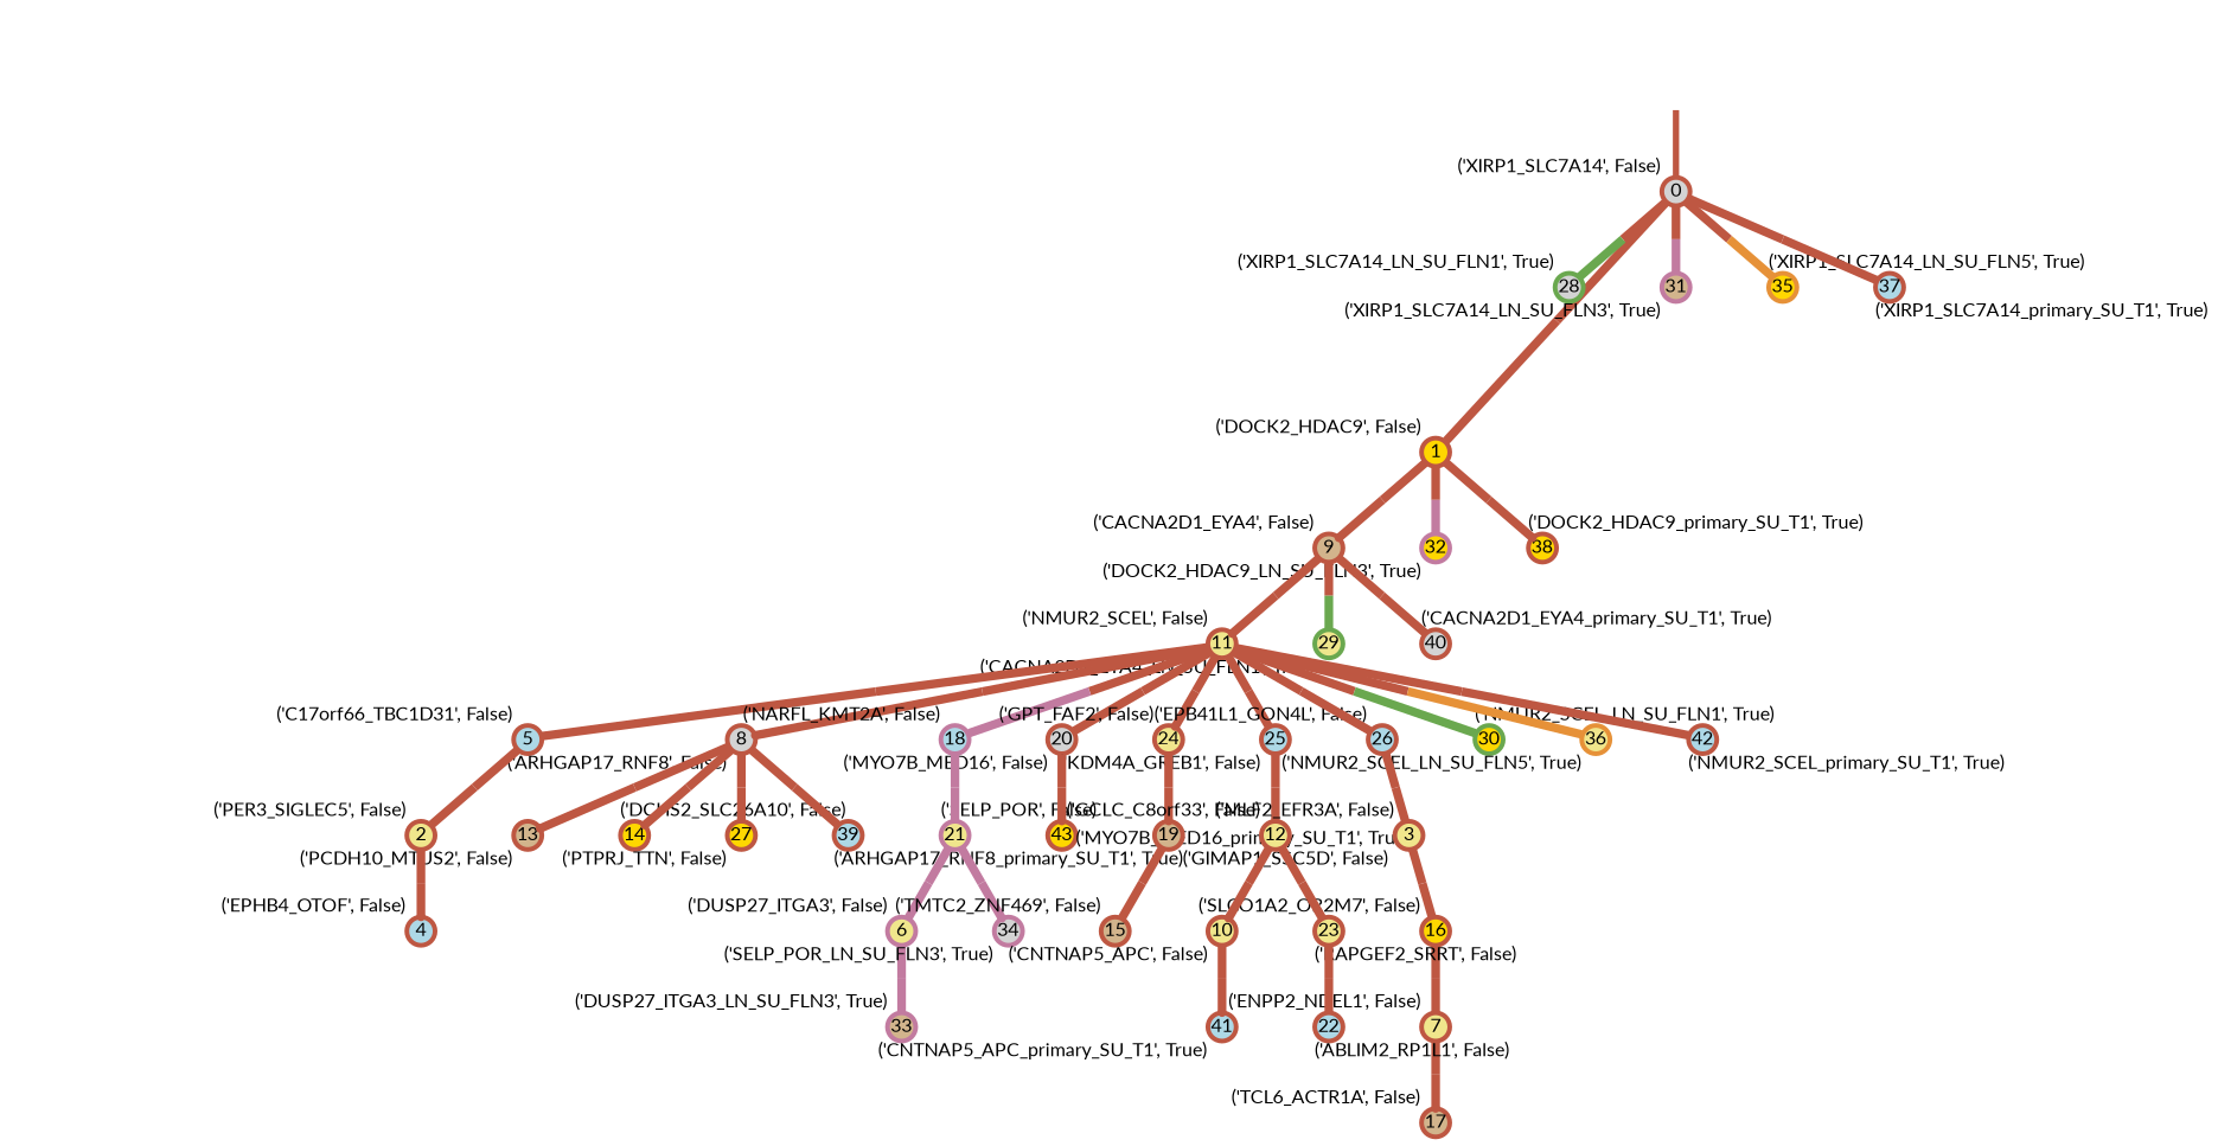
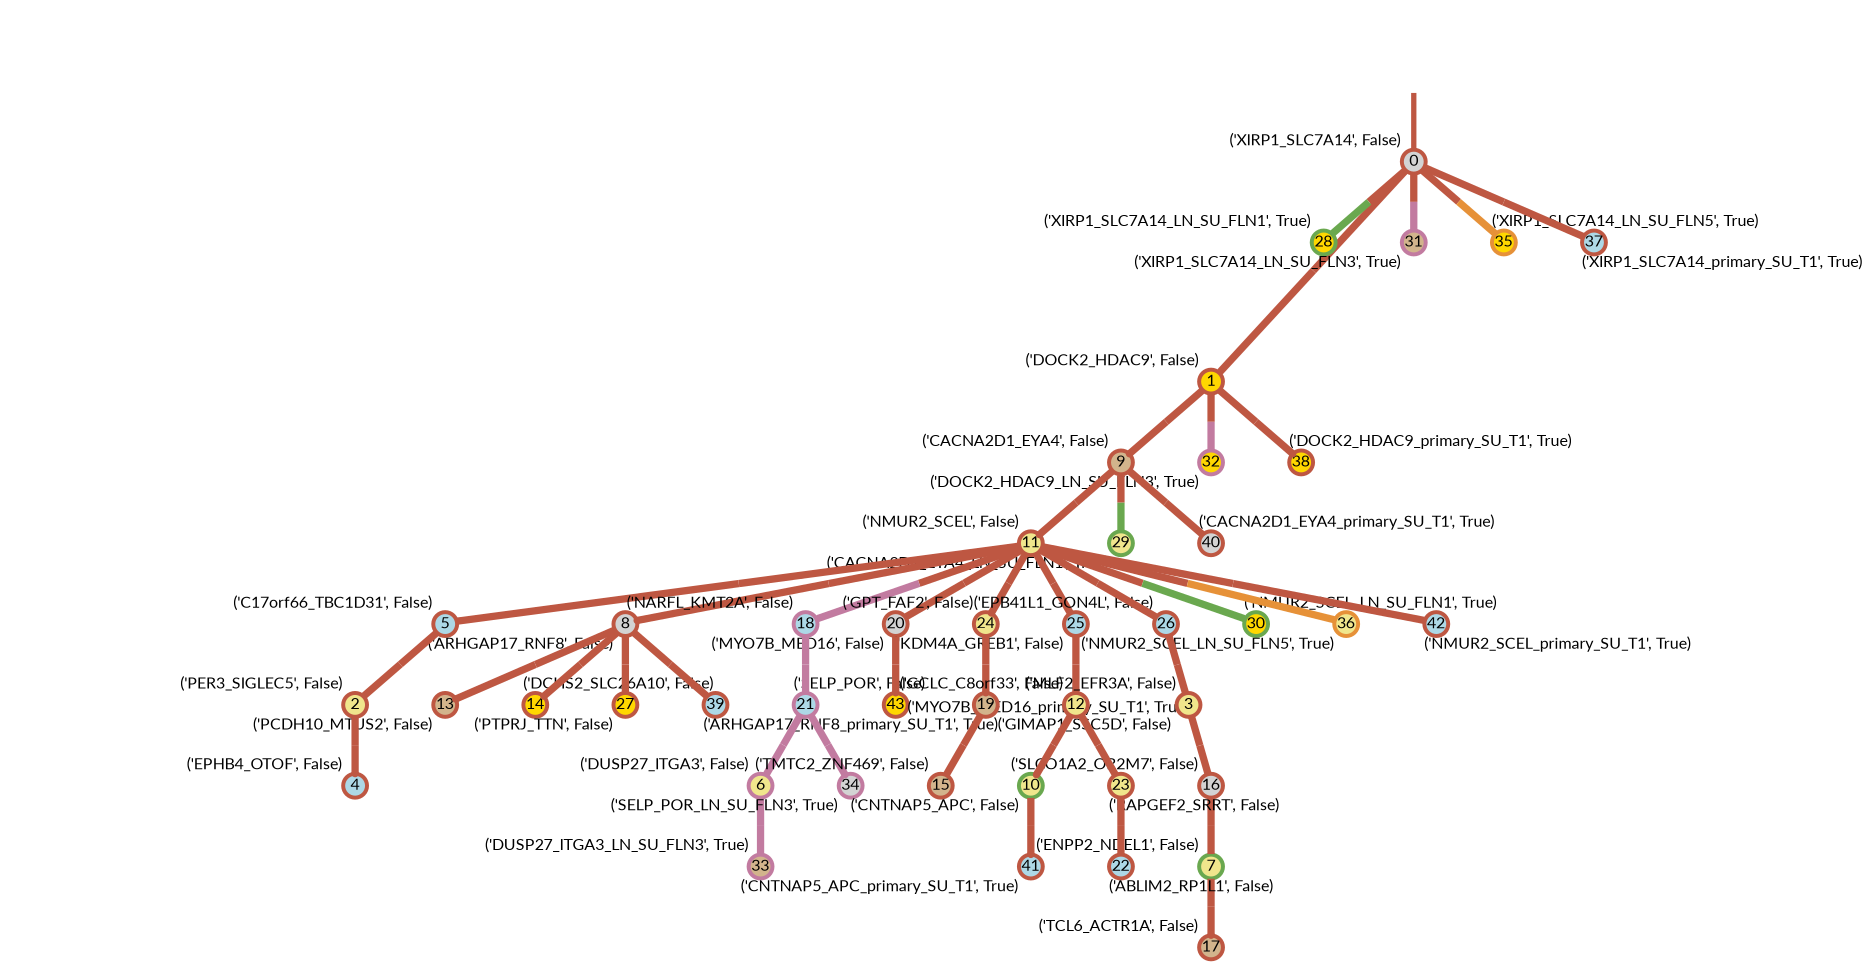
  strict digraph {
    forcelabels=true
    nodesep=0.7
    rankdir=TB
    ranksep=0.6
    splines=false
    node [color="#be5742ff" fillcolor=khaki fixedsize=true fontname=Lato fontsize="12pt" penwidth=3 shape=circle style=filled xlabel="('XIRP1_SLC7A14', False)"]
    edge [arrowhead=diamond arrowsize=0 color="#be5742ff;0.5:#be5742ff" minlen=1.047169804573059 penwidth=5.5 style=solid]
    0 [fillcolor=lightgrey height=0.25]
    1 [fillcolor=gold height=0.25 xlabel="('DOCK2_HDAC9', False)"]
-   28 [color="#6aa84fff" fillcolor=lightgrey height=0.25 xlabel="('XIRP1_SLC7A14_LN_SU_FLN1', True)"]
+   28 [color="#6aa84fff" fillcolor=gold height=0.25 xlabel="('XIRP1_SLC7A14_LN_SU_FLN1', True)"]
    31 [color="#c27ba0ff" fillcolor=tan height=0.25 xlabel="('XIRP1_SLC7A14_LN_SU_FLN3', True)"]
    35 [color="#e69138ff" fillcolor=gold height=0.25 xlabel="('XIRP1_SLC7A14_LN_SU_FLN5', True)"]
    37 [fillcolor=lightblue height=0.25 xlabel="('XIRP1_SLC7A14_primary_SU_T1', True)"]
    9 [fillcolor=tan height=0.25 xlabel="('CACNA2D1_EYA4', False)"]
    32 [color="#c27ba0ff" fillcolor=gold height=0.25 xlabel="('DOCK2_HDAC9_LN_SU_FLN3', True)"]
    38 [fillcolor=gold height=0.25 xlabel="('DOCK2_HDAC9_primary_SU_T1', True)"]
    11 [height=0.25 xlabel="('NMUR2_SCEL', False)"]
    29 [color="#6aa84fff" height=0.25 xlabel="('CACNA2D1_EYA4_LN_SU_FLN1', True)"]
    40 [fillcolor=lightgrey height=0.25 xlabel="('CACNA2D1_EYA4_primary_SU_T1', True)"]
    5 [fillcolor=lightblue height=0.25 xlabel="('C17orf66_TBC1D31', False)"]
    8 [fillcolor=lightgrey height=0.25 xlabel="('ARHGAP17_RNF8', False)"]
    18 [color="#c27ba0ff" fillcolor=lightblue height=0.25 xlabel="('NARFL_KMT2A', False)"]
    20 [fillcolor=lightgrey height=0.25 xlabel="('MYO7B_MED16', False)"]
    24 [height=0.25 xlabel="('GPT_FAF2', False)"]
    25 [fillcolor=lightblue height=0.25 xlabel="('KDM4A_GREB1', False)"]
    26 [fillcolor=lightblue height=0.25 xlabel="('EPB41L1_GON4L', False)"]
    30 [color="#6aa84fff" fillcolor=gold height=0.25 xlabel="('NMUR2_SCEL_LN_SU_FLN1', True)"]
    36 [color="#e69138ff" height=0.25 xlabel="('NMUR2_SCEL_LN_SU_FLN5', True)"]
    42 [fillcolor=lightblue height=0.25 xlabel="('NMUR2_SCEL_primary_SU_T1', True)"]
    2 [height=0.25 xlabel="('PER3_SIGLEC5', False)"]
    4 [fillcolor=lightblue height=0.25 xlabel="('EPHB4_OTOF', False)"]
    3 [height=0.25 xlabel="('MLF2_EFR3A', False)"]
-   16 [fillcolor=gold height=0.25 xlabel="('SLCO1A2_OR2M7', False)"]
-   7 [height=0.25 xlabel="('ENPP2_NDEL1', False)"]
+   16 [fillcolor=lightgrey height=0.25 xlabel="('SLCO1A2_OR2M7', False)"]
+   7 [color="#6aa84fff" height=0.25 xlabel="('ENPP2_NDEL1', False)"]
    17 [fillcolor=tan height=0.25 xlabel="('TCL6_ACTR1A', False)"]
    6 [color="#c27ba0ff" height=0.25 xlabel="('DUSP27_ITGA3', False)"]
    33 [color="#c27ba0ff" fillcolor=tan height=0.25 xlabel="('DUSP27_ITGA3_LN_SU_FLN3', True)"]
    13 [fillcolor=tan height=0.25 xlabel="('PCDH10_MTUS2', False)"]
    14 [fillcolor=gold height=0.25 xlabel="('DCHS2_SLC26A10', False)"]
    27 [fillcolor=gold height=0.25 xlabel="('PTPRJ_TTN', False)"]
    39 [fillcolor=lightblue height=0.25 xlabel="('ARHGAP17_RNF8_primary_SU_T1', True)"]
-   21 [color="#c27ba0ff" height=0.25 xlabel="('SELP_POR', False)"]
+   21 [color="#c27ba0ff" fillcolor=lightblue height=0.25 xlabel="('SELP_POR', False)"]
    43 [fillcolor=gold height=0.25 xlabel="('MYO7B_MED16_primary_SU_T1', True)"]
    19 [fillcolor=tan height=0.25 xlabel="('GIMAP1_SSC5D', False)"]
    12 [height=0.25 xlabel="('GCLC_C8orf33', False)"]
-   10 [height=0.25 xlabel="('CNTNAP5_APC', False)"]
+   10 [color="#6aa84fff" height=0.25 xlabel="('CNTNAP5_APC', False)"]
    41 [fillcolor=lightblue height=0.25 xlabel="('CNTNAP5_APC_primary_SU_T1', True)"]
    34 [color="#c27ba0ff" fillcolor=lightgrey height=0.25 xlabel="('SELP_POR_LN_SU_FLN3', True)"]
    15 [fillcolor=tan height=0.25 xlabel="('TMTC2_ZNF469', False)"]
    23 [height=0.25 xlabel="('RAPGEF2_SRRT', False)"]
    22 [fillcolor=lightblue height=0.25 xlabel="('ABLIM2_RP1L1', False)"]
    normal [style=invis color="" fillcolor="" fixedsize="" fontname="" fontsize="" shape=""]
    0 -> 1 [arrowhead=tee minlen=3.0]
    0 -> 28 [arrowhead=tee color="#be5742ff;0.5:#6aa84fff"]
    0 -> 31 [color="#be5742ff;0.5:#c27ba0ff"]
    0 -> 35 [arrowhead=tee color="#be5742ff;0.5:#e69138ff"]
    0 -> 37
    1 -> 9 [arrowhead=dot minlen=1.396226406097412]
    1 -> 32 [arrowhead=tee color="#be5742ff;0.5:#c27ba0ff"]
    1 -> 38 [arrowhead=dot]
    9 -> 11 [arrowhead=dot minlen=1.3773584365844727]
    9 -> 29 [arrowhead=tee color="#be5742ff;0.5:#6aa84fff"]
    9 -> 40 [arrowhead=tee]
    11 -> 5 [arrowhead=tee minlen=1.603773593902588]
    11 -> 8 [arrowhead=dot minlen=1.4339622259140015]
    11 -> 18 [color="#be5742ff;0.5:#c27ba0ff" minlen=1.1886792182922363]
    11 -> 20 [minlen=1.150943398475647]
    11 -> 24 [arrowhead=dot minlen=1.1132075786590576]
    11 -> 25 [arrowhead=tee minlen=1.0943396091461182]
    11 -> 26 [minlen=1.0943396091461182]
    11 -> 30 [arrowhead=tee color="#be5742ff;0.5:#6aa84fff"]
    11 -> 36 [color="#be5742ff;0.5:#e69138ff"]
    11 -> 42 [arrowhead=tee]
    5 -> 2 [arrowhead=tee minlen=1.9433962106704712]
    8 -> 13 [arrowhead=dot minlen=1.2830188274383545]
    8 -> 14 [arrowhead=dot minlen=1.2452830076217651]
    8 -> 27 [minlen=1.0943396091461182]
    8 -> 39 [arrowhead=tee]
    18 -> 21 [color="#c27ba0ff;0.5:#c27ba0ff" minlen=1.150943398475647]
    20 -> 43 [arrowhead=dot]
    24 -> 19 [arrowhead=dot minlen=1.1698113679885864]
    25 -> 12 [minlen=1.3207547664642334]
    26 -> 3 [minlen=1.9433962106704712]
    2 -> 4 [arrowhead=dot minlen=1.867924451828003]
    3 -> 16 [minlen=1.2264151573181152]
    16 -> 7 [minlen=1.566037654876709]
    7 -> 17 [arrowhead=dot minlen=1.2075471878051758]
    6 -> 33 [arrowhead=tee color="#c27ba0ff;0.5:#c27ba0ff"]
    21 -> 6 [color="#c27ba0ff;0.5:#c27ba0ff" minlen=1.603773593902588]
    21 -> 34 [arrowhead=dot color="#c27ba0ff;0.5:#c27ba0ff"]
    19 -> 15 [minlen=1.2452830076217651]
    12 -> 10 [arrowhead=dot minlen=1.396226406097412]
    12 -> 23 [minlen=1.1132075786590576]
    10 -> 41 [arrowhead=dot]
    23 -> 22 [arrowhead=tee minlen=1.1320754289627075]
    normal -> 0 [color="#be5742ff" penwidth=4 minlen=""]
  }
